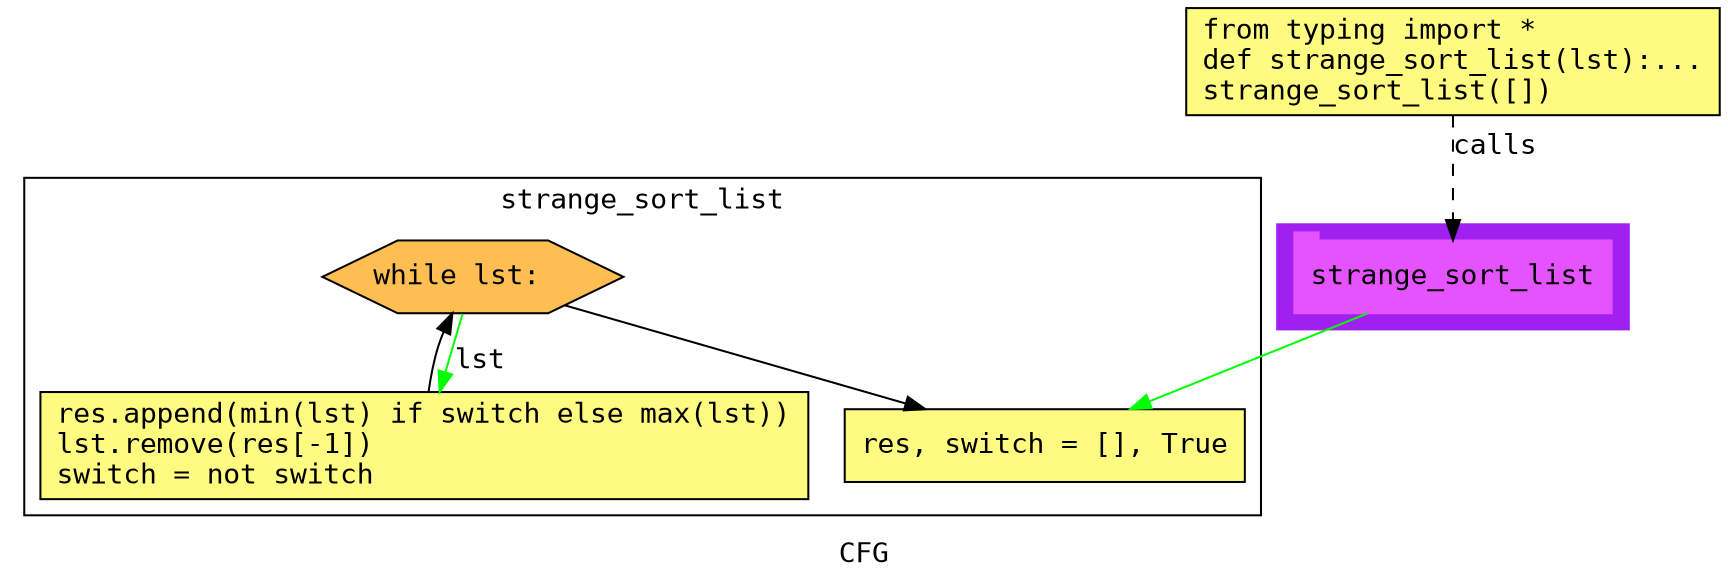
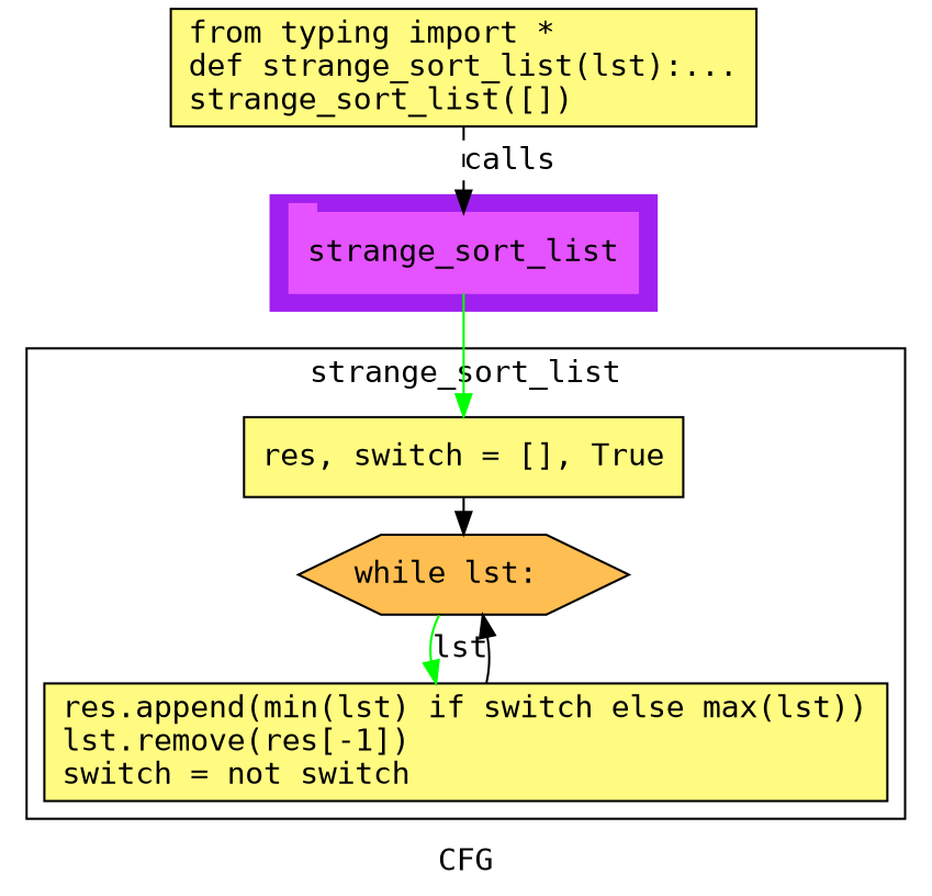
  digraph {
    compound=True
    fontname="DejaVu Sans Mono"
    label=CFG
    pack=False
    rankdir=TB
    ranksep=0.02
    node [fontname="DejaVu Sans Mono" shape=rectangle style="filled,solid" fillcolor="#FFFB81"]
    edge [color=green fontname="DejaVu Sans Mono"]
    n1 [color="#E552FF" height=0.5 label=strange_sort_list linenum="[12]" shape=tab style=filled width=2.1806 fillcolor=""]
    n2 [height=0.5 label="res, switch = [], True\l" linenum="[5]" width=2.75]
    n3 [fillcolor="#FFBE52" height=0.5 label="while lst:\l" linenum="[6]" shape=hexagon width=2.0638]
    n4 [height=0.73611 label="res.append(min(lst) if switch else max(lst))\llst.remove(res[-1])\lswitch = not switch\l" linenum="[7, 8, 9]" width=5.2778]
    n5 [height=0.73611 label="from typing import *\ldef strange_sort_list(lst):...\lstrange_sort_list([])\l" linenum="[1]" width=3.6667]
    subgraph cluster_1 {
      color=purple
      compound=true
      label=""
      shape=tab
      style=filled
      n1
    }
    subgraph cluster_2 {
      label=strange_sort_list
      n2
      n3
      n4
      subgraph cluster_3 {
        color=purple
        compound=true
        label=""
        shape=tab
        style=filled
      }
    }
    n1 -> n2
-   n3 -> n2 [color=black]
+   n2 -> n3 [color=black]
    n3 -> n4 [label=lst]
    n4 -> n3 [color=black]
    n5 -> n1 [label=calls style=dashed color=""]
  }
